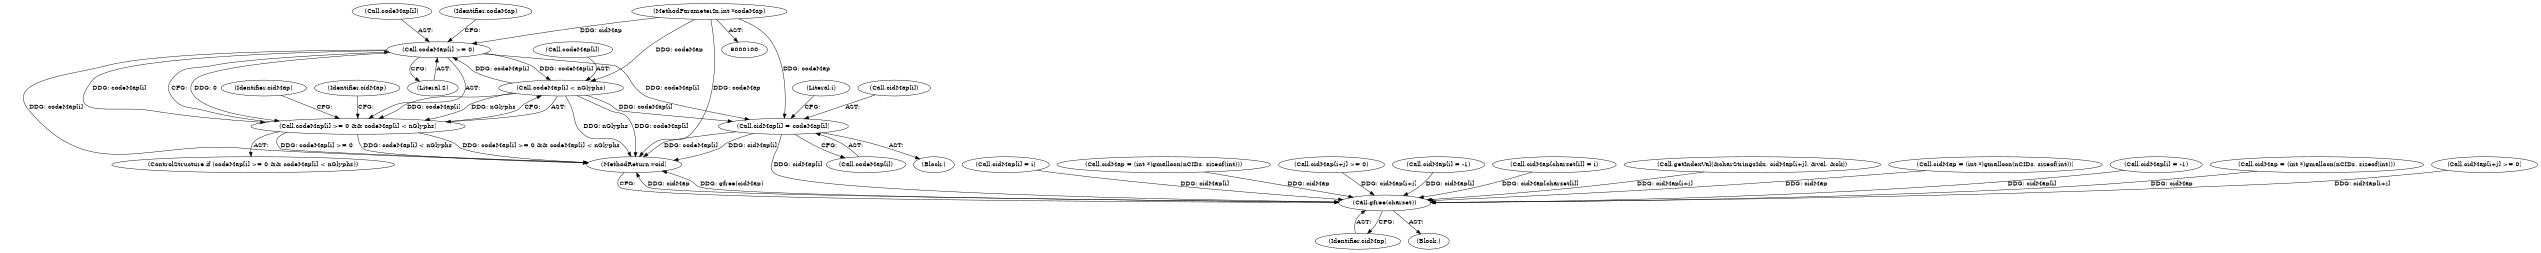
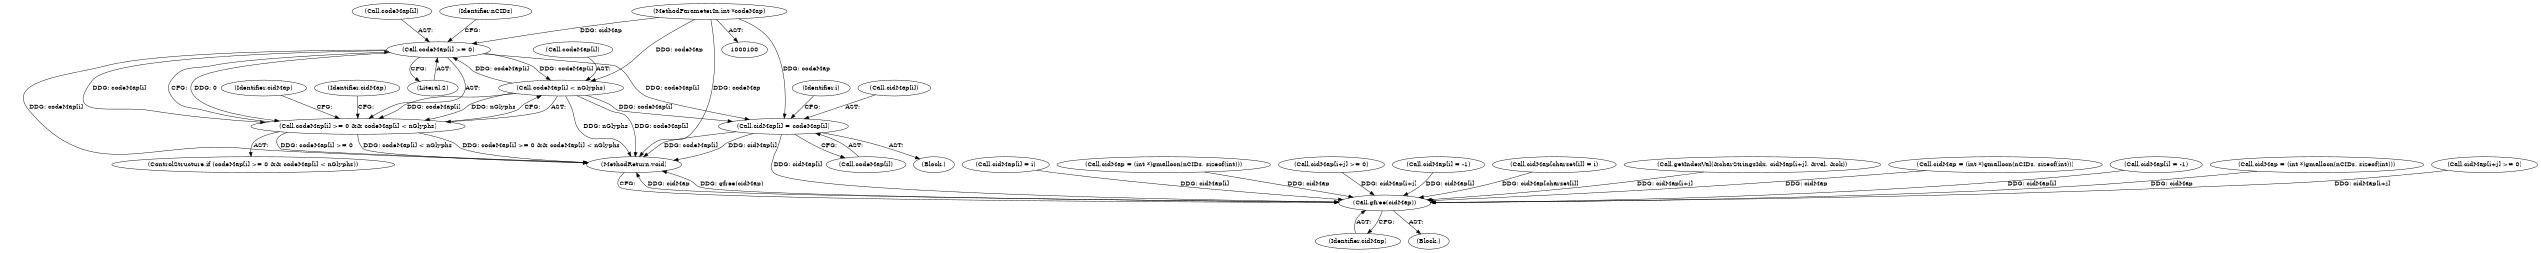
  digraph {
    n1 [label="(Call,codeMap[i] >= 0)"]
    n2 [label="(Call,codeMap[i] < nGlyphs)"]
    n3 [label="(Call,codeMap[i] >= 0 && codeMap[i] < nGlyphs)"]
    n4 [label="(Call,cidMap[i] = codeMap[i])"]
    n5 [label="(Literal,2)"]
    n6 [label="(MethodReturn,void)"]
    n7 [label="(ControlStructure,if (codeMap[i] >= 0 && codeMap[i] < nGlyphs))"]
-   n8 [label="(Call,gfree(charset))"]
+   n8 [label="(Call,gfree(cidMap))"]
    n9 [label="(Call,codeMap[i])"]
    n10 [label="(Block,)"]
    n11 [label="(MethodParameterIn,int *codeMap)"]
-   1000100 [label=9000100]
+   1000100
    n13 [label="(Identifier,cidMap)"]
    n14 [label="(Block,)"]
    n15 [label="(Call,codeMap[i])"]
    n16 [label="(Call,cidMap[i] = i)"]
-   n17 [label="(Literal,i)"]
+   n17 [label="(Identifier,i)"]
    n18 [label="(Call,cidMap = (int *)gmallocn(nCIDs, sizeof(int)))"]
    n19 [label="(Call,cidMap[i+j] >= 0)"]
    n20 [label="(Call,codeMap[i])"]
    n21 [label="(Call,cidMap[i] = -1)"]
    n22 [label="(Call,cidMap[charset[i]] = i)"]
    n23 [label="(Call,getIndexVal(&charStringsIdx, cidMap[i+j], &val, &ok))"]
    n24 [label="(Call,cidMap = (int *)gmallocn(nCIDs, sizeof(int)))"]
    n25 [label="(Identifier,cidMap)"]
    n26 [label="(Call,cidMap[i] = -1)"]
    n27 [label="(Identifier,cidMap)"]
    n28 [label="(Call,cidMap = (int *)gmallocn(nCIDs, sizeof(int)))"]
    n29 [label="(Call,cidMap[i+j] >= 0)"]
    n30 [label="(Call,cidMap[i])"]
-   n31 [label="(Identifier,codeMap)"]
+   n31 [label="(Identifier,nCIDs)"]
    n1 -> n2 [label="DDG: codeMap[i]"]
    n1 -> n3 [label="AST: "]
    n1 -> n3 [label="DDG: codeMap[i]"]
    n1 -> n3 [label="DDG: 0"]
    n1 -> n4 [label="DDG: codeMap[i]"]
    n1 -> n5 [label="CFG: "]
    n1 -> n6 [label="DDG: codeMap[i]"]
    n2 -> n1 [label="DDG: codeMap[i]"]
    n2 -> n3 [label="AST: "]
    n2 -> n3 [label="DDG: codeMap[i]"]
    n2 -> n3 [label="DDG: nGlyphs"]
    n2 -> n4 [label="DDG: codeMap[i]"]
    n2 -> n6 [label="DDG: nGlyphs"]
    n2 -> n6 [label="DDG: codeMap[i]"]
    n3 -> n1 [label="CFG: "]
    n3 -> n2 [label="CFG: "]
    n3 -> n6 [label="DDG: codeMap[i] >= 0"]
    n3 -> n6 [label="DDG: codeMap[i] < nGlyphs"]
    n3 -> n6 [label="DDG: codeMap[i] >= 0 && codeMap[i] < nGlyphs"]
    n3 -> n7 [label="AST: "]
    n4 -> n6 [label="DDG: codeMap[i]"]
    n4 -> n6 [label="DDG: cidMap[i]"]
    n4 -> n8 [label="DDG: cidMap[i]"]
    n4 -> n9 [label="CFG: "]
    n4 -> n10 [label="AST: "]
    n5 -> n1 [label="AST: "]
    n6 -> n8 [label="CFG: "]
    n8 -> n6 [label="DDG: cidMap"]
    n8 -> n6 [label="DDG: gfree(cidMap)"]
    n8 -> n13 [label="CFG: "]
    n8 -> n14 [label="AST: "]
    n9 -> n4 [label="AST: "]
    n11 -> n1 [label="DDG: cidMap"]
    n11 -> n2 [label="DDG: codeMap"]
    n11 -> n4 [label="DDG: codeMap"]
    n11 -> n6 [label="DDG: codeMap"]
    n11 -> 1000100 [label="AST: "]
    n13 -> n8 [label="AST: "]
    n15 -> n1 [label="AST: "]
    n16 -> n8 [label="DDG: cidMap[i]"]
    n17 -> n4 [label="CFG: "]
    n18 -> n8 [label="DDG: cidMap"]
    n19 -> n8 [label="DDG: cidMap[i+j]"]
    n20 -> n2 [label="AST: "]
    n21 -> n8 [label="DDG: cidMap[i]"]
    n22 -> n8 [label="DDG: cidMap[charset[i]]"]
    n23 -> n8 [label="DDG: cidMap[i+j]"]
    n24 -> n8 [label="DDG: cidMap"]
    n25 -> n3 [label="CFG: "]
    n26 -> n8 [label="DDG: cidMap[i]"]
    n27 -> n3 [label="CFG: "]
    n28 -> n8 [label="DDG: cidMap"]
    n29 -> n8 [label="DDG: cidMap[i+j]"]
    n30 -> n4 [label="AST: "]
    n31 -> n1 [label="CFG: "]
  }
